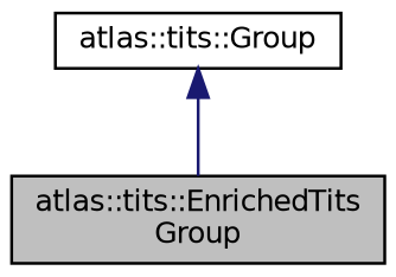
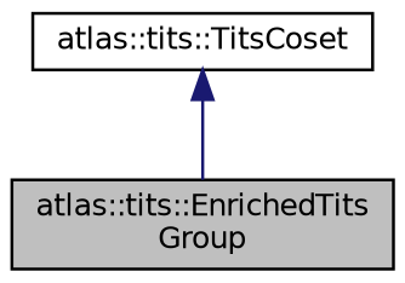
  digraph {
    node [color=black fontname=Helvetica fontsize=10 shape=record style=filled]
    n1 [fillcolor=grey75 fontcolor=black height=0.2 label="atlas::tits::EnrichedTits\lGroup" width=0.4]
-   n2 [fillcolor=white height=0.2 label="atlas::tits::Group" width=0.4]
+   n2 [fillcolor=white height=0.2 label="atlas::tits::TitsCoset" width=0.4]
    n2 -> n1 [color=midnightblue dir=back fontname=Helvetica fontsize=10 labelfontname=Helvetica labelfontsize=10 style=solid]
  }
